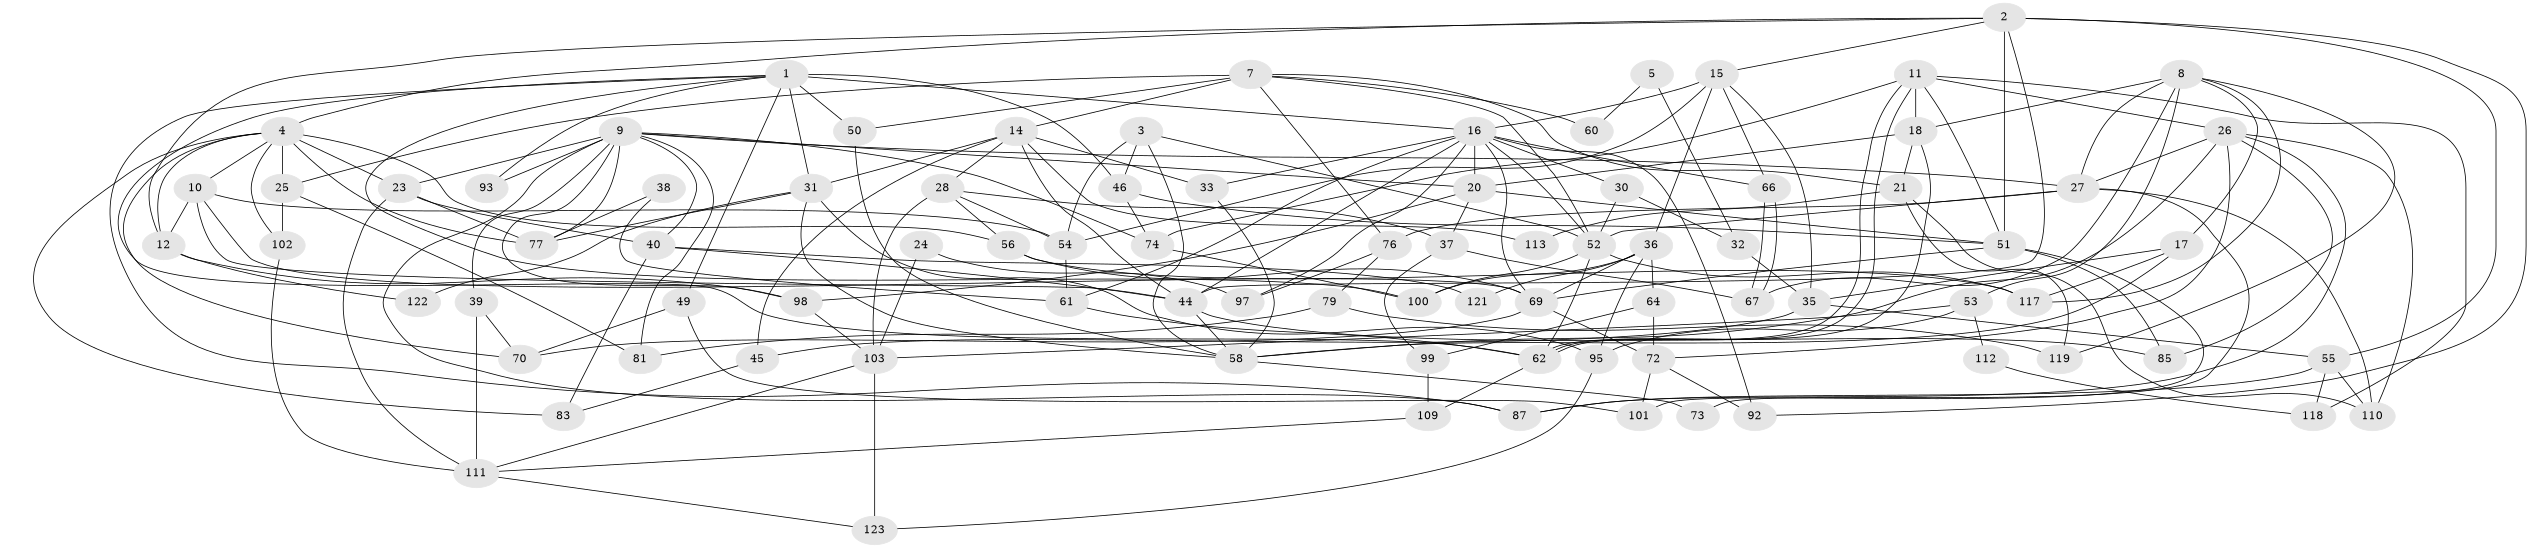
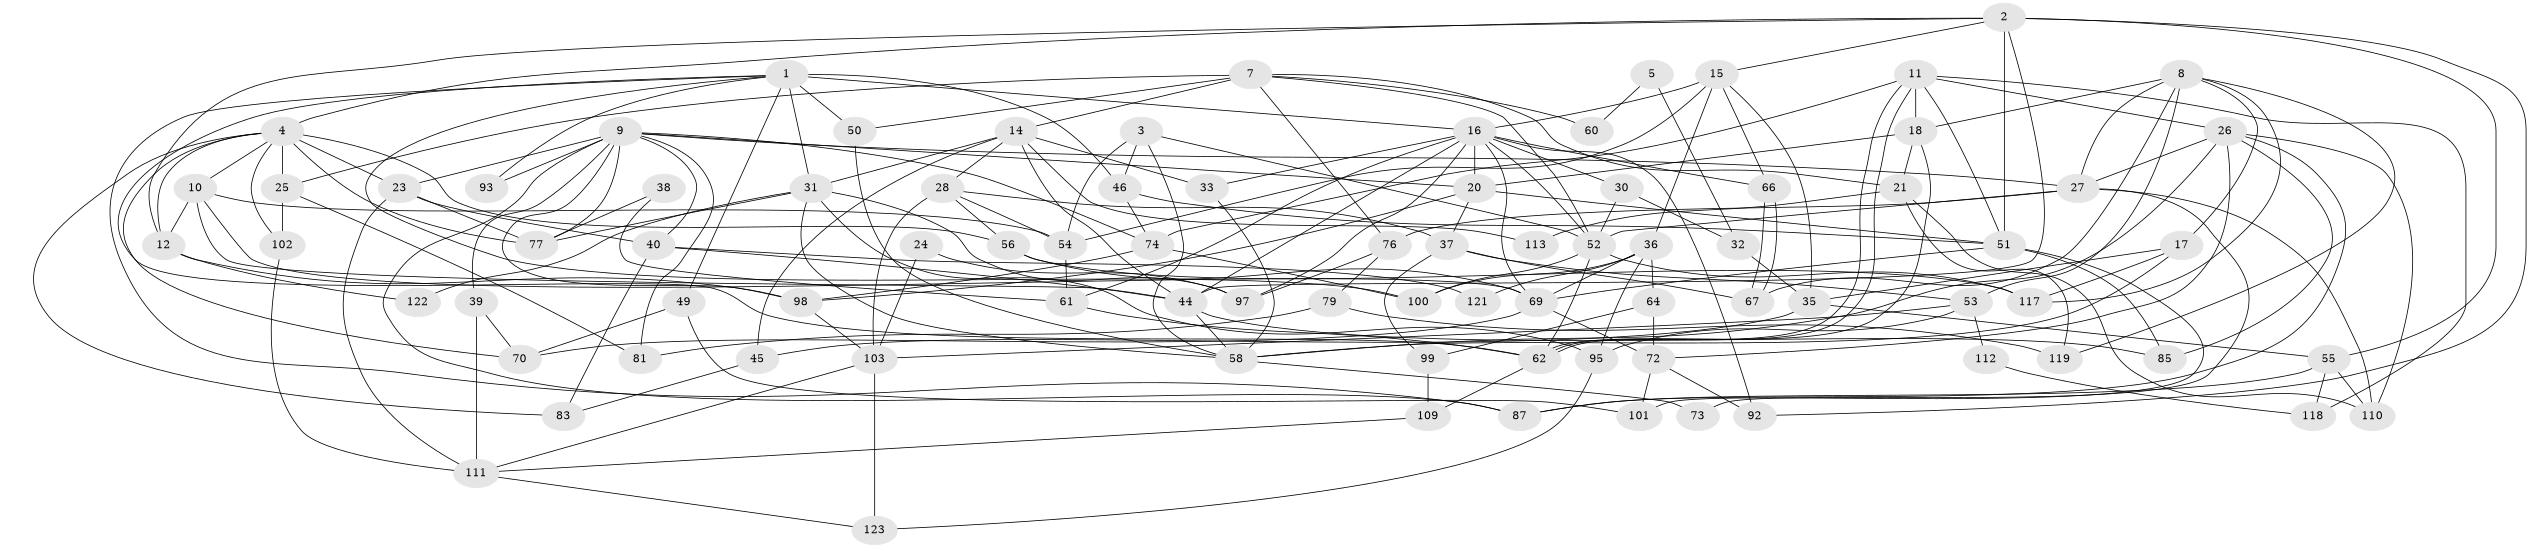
  graph {
    node [color=gray90 style=filled]
    1 [super="+68+6"]
    16 [super="+43+41"]
    31 [super="+59"]
    46
    49
    50
    62 [super="+120"]
    87
    93
    100
    44 [super="+48"]
    92
    52 [super="+80"]
    20 [super="+82"]
    69 [super="+107"]
    33
    66
    30
    61
    97
    58 [super="+63"]
    77
    122
    95
    51
    74 [super="+75"]
    70
    101
    109
    2 [super="+29"]
    4 [super="+13+47"]
    12
    15 [super="+96"]
    55
    10
    23
    25
    56
    83
    102
    98
    54
    35
    36
    85 [super="+105"]
    118
    110
    3 [super="+71"]
    117
    73
    40
    111
    81
    5
    32
    60
    7 [super="+116+94"]
    14 [super="+91"]
    21
    76
    28
    45
    113
    119
    79
    8 [super="+34+19"]
    17
    18 [super="+57"]
    27
    53 [super="+78"]
    67
    103 [super="+114"]
    112
    9 [super="+88+89"]
    39 [super="+104"]
    37
    121
    72 [super="+106"]
    11
    n80 [label=26 super="+26"]
    64
    99
    123
    24
    38
    1 -- 16 [weight=2]
    1 -- 31
    1 -- 46
    1 -- 49
    1 -- 50
    1 -- 62
    1 -- 87
    1 -- 93
    1 -- 100
    16 -- 44
    16 -- 92
    16 -- 52
    16 -- 20
    16 -- 69
    16 -- 33
    16 -- 66
    16 -- 30
    16 -- 61
    16 -- 97
+   31 -- 97
    31 -- 58
    31 -- 77
    31 -- 122
    31 -- 95
    46 -- 51
    46 -- 74
    49 -- 70
    49 -- 101
    50 -- 58
    62 -- 109
    44 -- 58
    44 -- 85
    52 -- 62 [weight=2]
    52 -- 100
    52 -- 117
    20 -- 51
    20 -- 98
    20 -- 37
    69 -- 70
    69 -- 72
    33 -- 58
    66 -- 67
    66 -- 67
    30 -- 52
    30 -- 32
    61 -- 62
    58 -- 73
    95 -- 123
    51 -- 69
    51 -- 101
    51 -- 85
    74 -- 100
+   74 -- 98
    109 -- 111
    2 -- 44
    2 -- 92
    2 -- 51
    2 -- 4
    2 -- 12
    2 -- 15
    2 -- 55
    4 -- 77
    4 -- 70
    4 -- 12
    4 -- 10
    4 -- 23
    4 -- 25 [weight=2]
    4 -- 56
    4 -- 83
    4 -- 102
    12 -- 122
    12 -- 98
    15 -- 16
    15 -- 66
    15 -- 54
    15 -- 35
    15 -- 36
    55 -- 87
    55 -- 118
    55 -- 110
    10 -- 44
    10 -- 69
    10 -- 12
    10 -- 54
    23 -- 77
    23 -- 40
    23 -- 111
    25 -- 102
    25 -- 81
    56 -- 69
    56 -- 117
    102 -- 111
    98 -- 103
    54 -- 61
    35 -- 55
    35 -- 45
    36 -- 100
    36 -- 69
    36 -- 95
    36 -- 121
    36 -- 64
    3 -- 46
    3 -- 52
    3 -- 58
    3 -- 54
    40 -- 44
    40 -- 83
    40 -- 121
    111 -- 123
    5 -- 32
    5 -- 60
    32 -- 35
    7 -- 50
    7 -- 52
    7 -- 25
    7 -- 60
    7 -- 14
    7 -- 21
    7 -- 76
    14 -- 31
    14 -- 44
    14 -- 33
    14 -- 28
    14 -- 45
    14 -- 113
    21 -- 110
    21 -- 113
    21 -- 119
    76 -- 97
    76 -- 79
    28 -- 56
    28 -- 54
    28 -- 103
    28 -- 37
    45 -- 83
    79 -- 81
    79 -- 119
    8 -- 117
    8 -- 119
    8 -- 17
    8 -- 18
    8 -- 27
    8 -- 53
    8 -- 67
    17 -- 58
    17 -- 35
    17 -- 117
    18 -- 62
    18 -- 20
    18 -- 21
    27 -- 52
    27 -- 110
    27 -- 73
    27 -- 76
    53 -- 95
    53 -- 103
    53 -- 112
    103 -- 111
    103 -- 123
    112 -- 118
    9 -- 87
    9 -- 93
    9 -- 20
    9 -- 77
    9 -- 74
    9 -- 23
    9 -- 98
    9 -- 40
    9 -- 81
    9 -- 27
    9 -- 39
    39 -- 70
    39 -- 111 [weight=2]
+   37 -- 53
    37 -- 67
    37 -- 99
    72 -- 92
    72 -- 101
    11 -- 62
    11 -- 62
    11 -- 51
    11 -- 74
    11 -- 118
    11 -- 18
    11 -- n80
    n80 -- 87
    n80 -- 58
    n80 -- 85 [weight=2]
    n80 -- 110
    n80 -- 27
    n80 -- 72
    64 -- 72
    64 -- 99
    99 -- 109
    24 -- 97
    24 -- 103
    38 -- 61
    38 -- 77
  }
